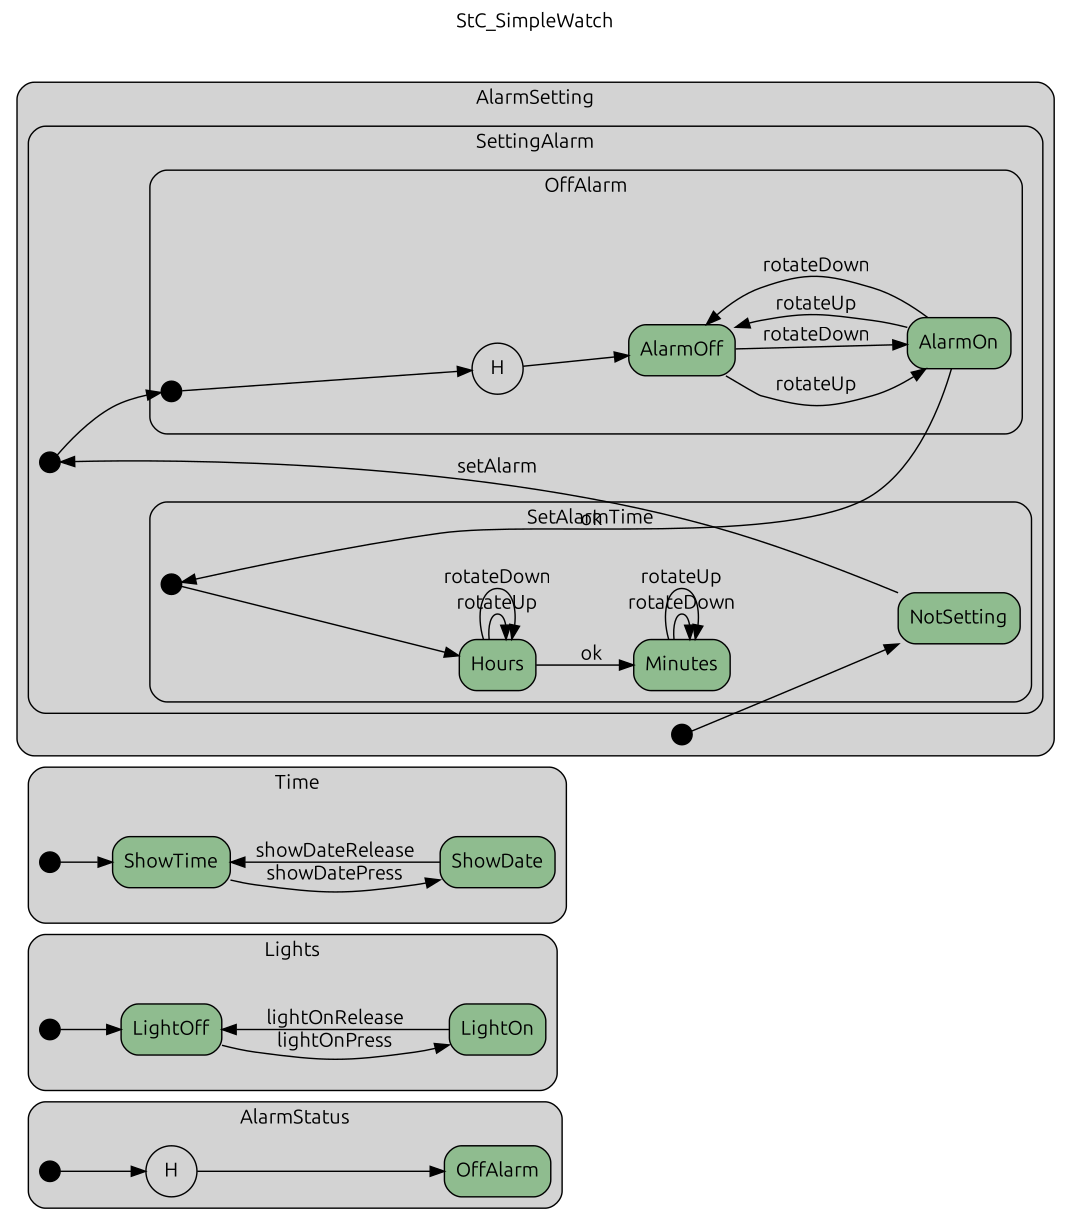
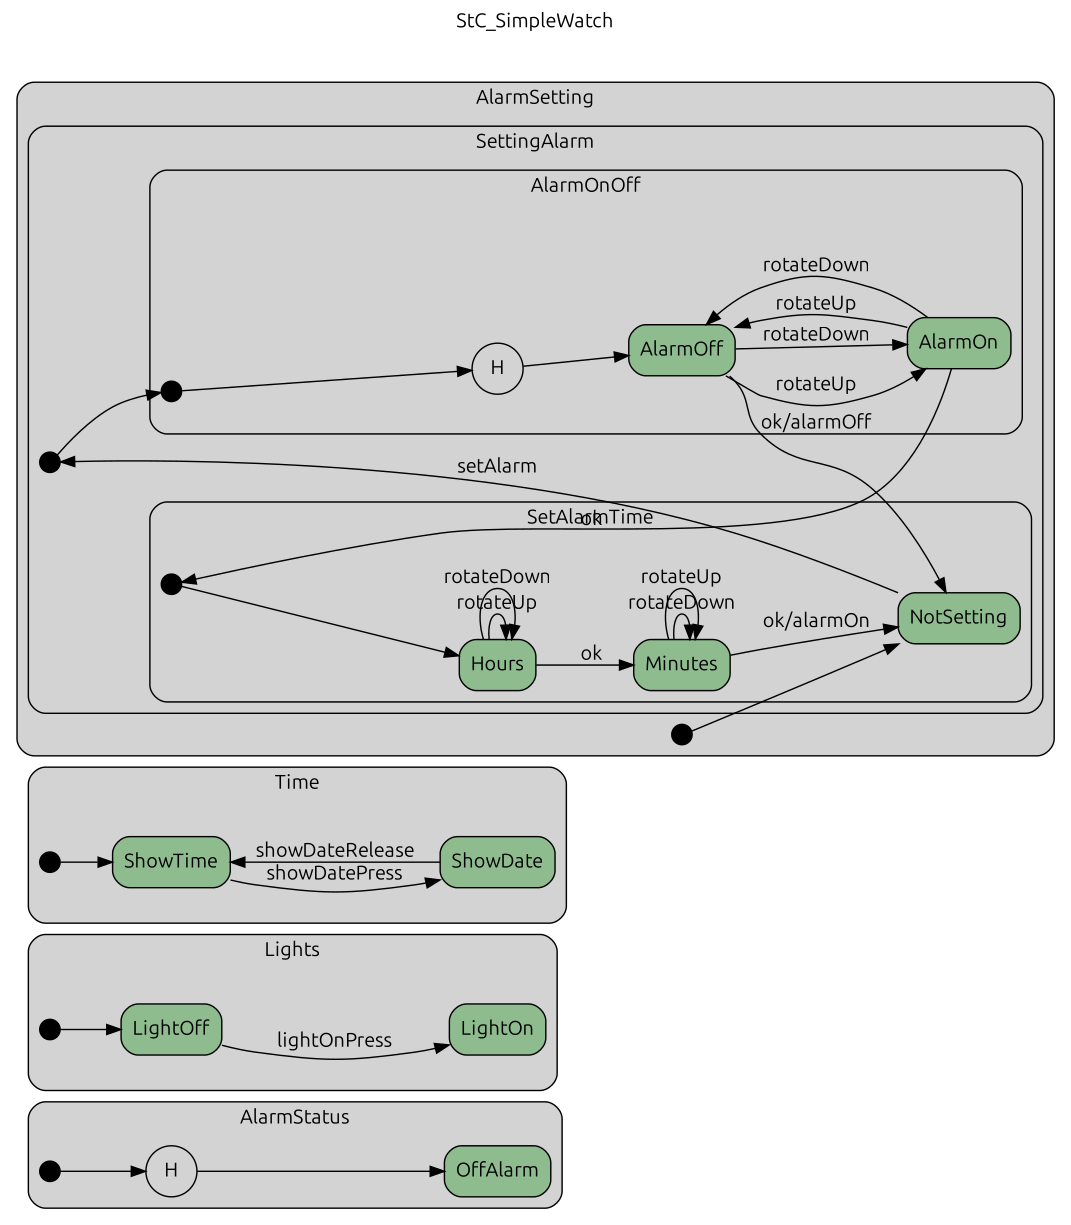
  digraph {
    compound=true
    fontname=Ubuntu
    label=StC_SimpleWatch
    labelloc=t
    rankdir=LR
    node [fillcolor=darkseagreen fontname=Ubuntu shape=box style="filled,rounded"]
    edge [fontname=Ubuntu]
    initAlarmStatus_St [fillcolor=black height=.2 shape=point width=.2 style=""]
    n2 [fillcolor=black label=H shape=circle style=""]
    n3 [label=OffAlarm]
    initLights_St [fillcolor=black height=.2 shape=point width=.2 style=""]
    n5 [label=LightOff]
    n6 [label=LightOn]
    n7 [label=ShowTime]
    n8 [label=ShowDate]
    initTime_St [fillcolor=black height=.2 shape=point width=.2 style=""]
    n10 [label=NotSetting]
    n11 [label=Hours]
    n12 [label=Minutes]
    initSetAlarmTime_St [fillcolor=black height=.2 shape=point width=.2 style=""]
    initAlarmOnOff_St [fillcolor=black height=.2 shape=point width=.2 style=""]
    n15 [fillcolor=black label=H shape=circle style=""]
    n16 [label=AlarmOff]
    n17 [label=AlarmOn]
    initSettingAlarm_St [fillcolor=black height=.2 shape=point width=.2 style=""]
    initAlarmSetting_St [fillcolor=black height=.2 shape=point width=.2 style=""]
    subgraph cluster_1 {
      fillcolor=lightgray
      label=AlarmStatus
      style="filled,rounded"
      initAlarmStatus_St
      n2
      n3
    }
    subgraph cluster_2 {
      fillcolor=lightgray
      label=Lights
      style="filled,rounded"
      initLights_St
      n5
      n6
    }
    subgraph cluster_3 {
      fillcolor=lightgray
      label=Time
      style="filled,rounded"
      n7
      n8
      initTime_St
    }
    subgraph cluster_4 {
      fillcolor=lightgray
      label=AlarmSetting
      style="filled,rounded"
      initAlarmSetting_St
      subgraph cluster_5 {
        fillcolor=lightgray
        label=SettingAlarm
        style="filled,rounded"
        initSettingAlarm_St
        subgraph cluster_6 {
          fillcolor=lightgray
          label=SetAlarmTime
          style="filled,rounded"
          n10
          n11
          n12
          initSetAlarmTime_St
        }
        subgraph cluster_7 {
          fillcolor=lightgray
-         label=OffAlarm
+         label=AlarmOnOff
          style="filled,rounded"
          initAlarmOnOff_St
          n15
          n16
          n17
        }
      }
    }
    initAlarmStatus_St -> n2
    n2 -> n3
    initLights_St -> n5
    n5 -> n6 [label=lightOnPress]
-   n6 -> n5 [label=lightOnRelease]
    n7 -> n8 [label=showDatePress]
    n8 -> n7 [label=showDateRelease]
    initTime_St -> n7
    n10 -> initSettingAlarm_St [label=setAlarm]
    n11 -> n11 [label=rotateUp]
    n11 -> n11 [label=rotateDown]
    n11 -> n12 [label=ok]
+   n12 -> n10 [label="ok/alarmOn"]
    n12 -> n12 [label=rotateDown]
    n12 -> n12 [label=rotateUp]
    initSetAlarmTime_St -> n11
    initAlarmOnOff_St -> n15
    n15 -> n16
+   n16 -> n10 [label="ok/alarmOff"]
    n16 -> n17 [label=rotateUp]
    n16 -> n17 [label=rotateDown]
    n17 -> initSetAlarmTime_St [label=ok]
    n17 -> n16 [label=rotateUp]
    n17 -> n16 [label=rotateDown]
    initSettingAlarm_St -> initAlarmOnOff_St
    initAlarmSetting_St -> n10
  }
